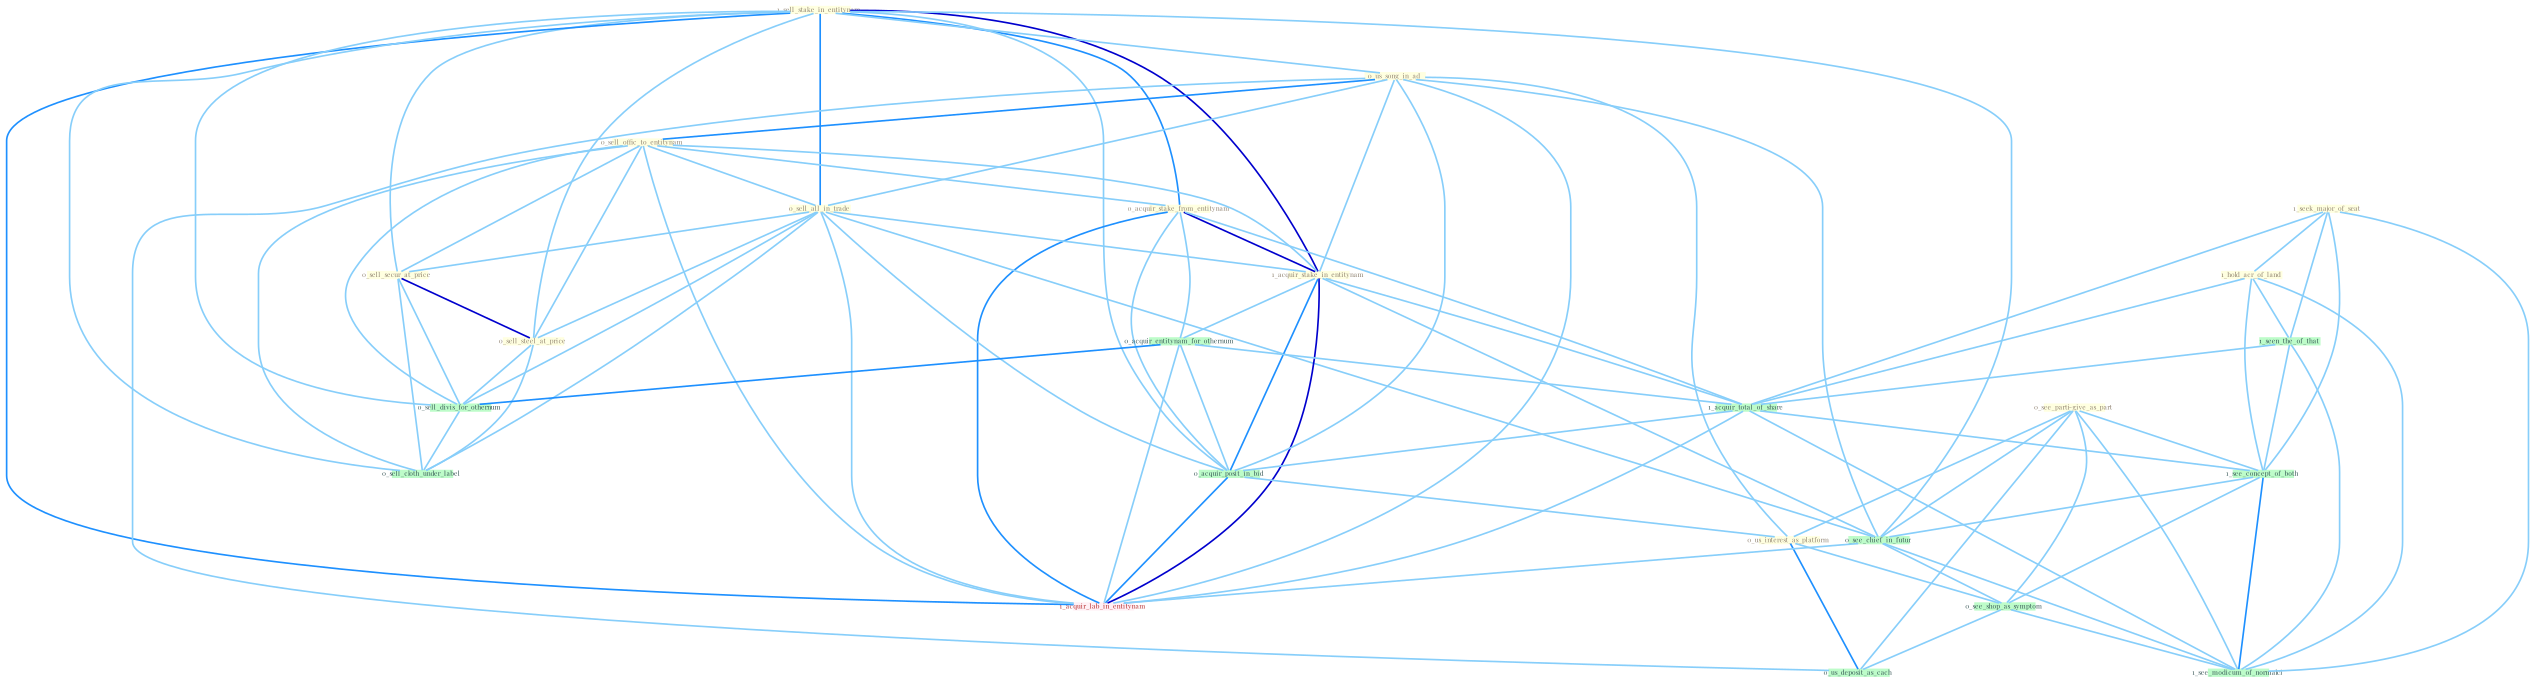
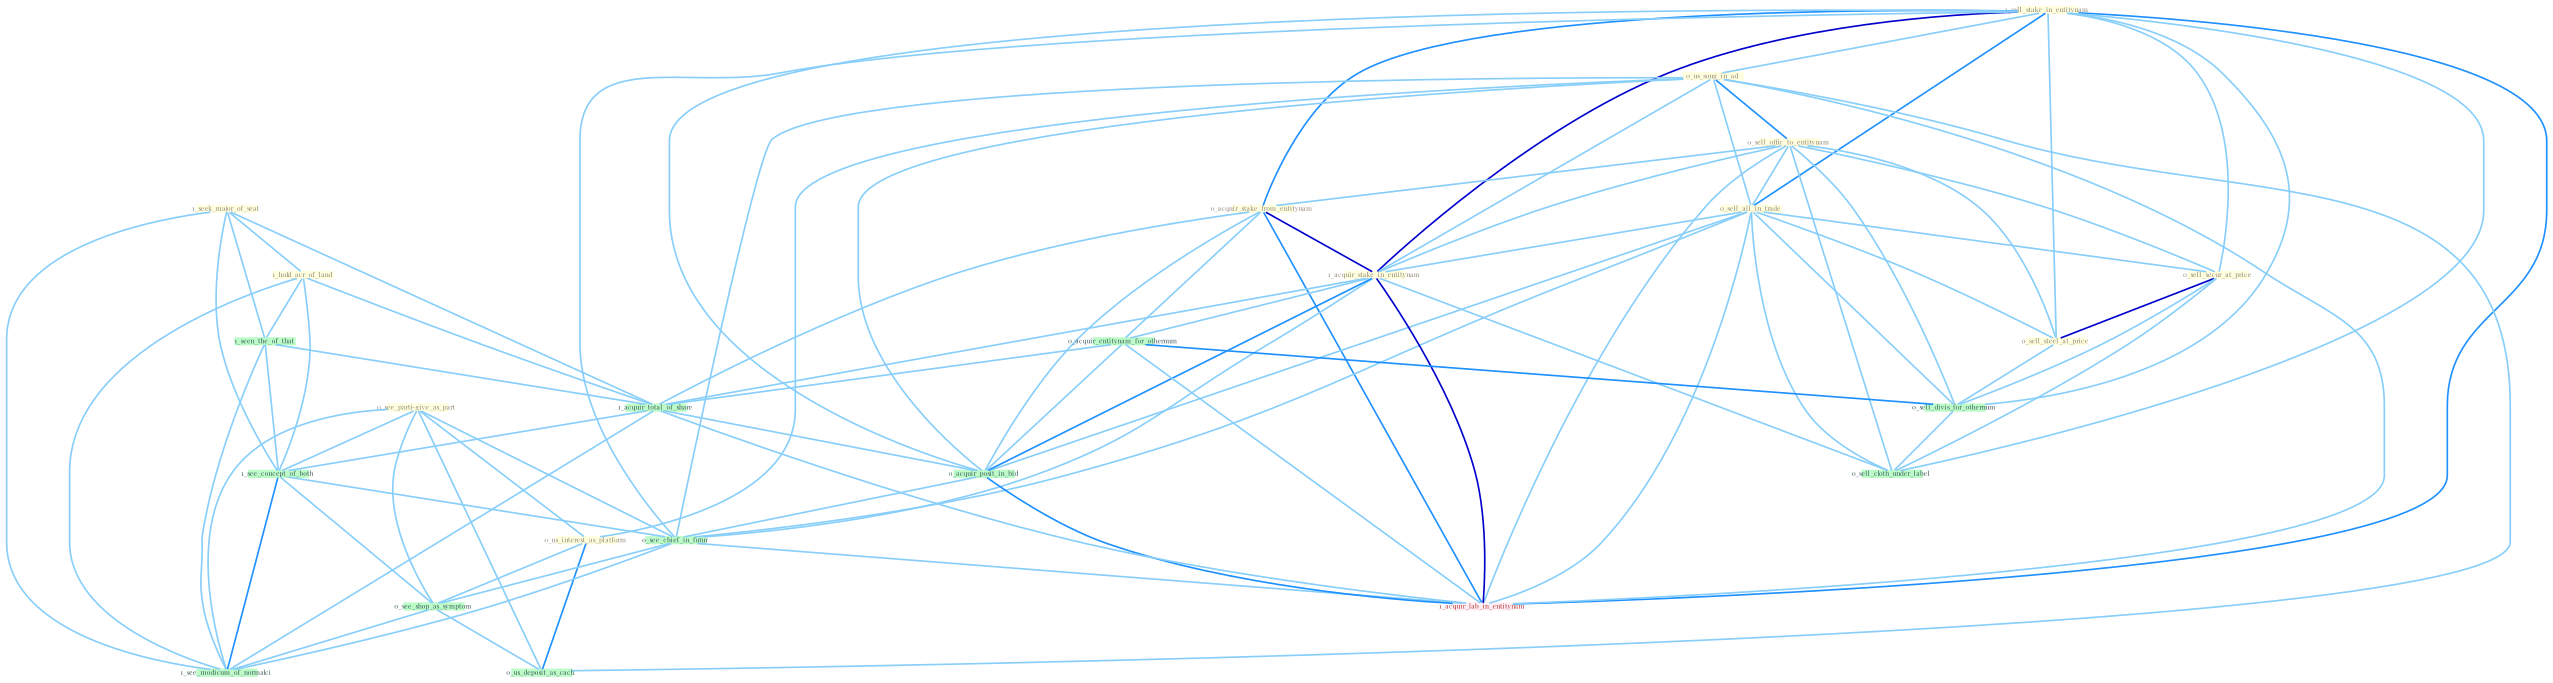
  graph {
    fontname="Playfair Display"
    node [color="#ffffe0" fixedsize=true fontcolor="#8b7d6b" fontname="Playfair Display" fontsize=4 shape=polygon style=filled]
    edge [color="#87cefa" fontname="Playfair Display" w=1]
    "0_see_parti-give_as_part " [height=.06 width=.5]
    "1_sell_stake_in_entitynam " [height=.06 width=.5]
    "0_sell_offic_to_entitynam " [height=.06 width=.5]
    "0_acquir_stake_from_entitynam " [height=.06 width=.5]
    "0_sell_all_in_trade " [height=.06 width=.5]
    "1_seek_major_of_seat " [height=.06 width=.5]
    "1_acquir_stake_in_entitynam " [height=.06 width=.5]
    "1_hold_acr_of_land " [height=.06 width=.5]
    "0_us_song_in_ad " [height=.06 width=.5]
    "0_sell_secur_at_price " [height=.06 width=.5]
    "0_us_interest_as_platform " [height=.06 width=.5]
    "0_sell_steel_at_price " [height=.06 width=.5]
    "1_acquir_lab_in_entitynam " [color="#fff0f5" fontcolor="#b22222" height=.06 width=.5]
    "1_see_concept_of_both " [color="#BDFCC9" fontcolor="#2f4f4f" height=.06 width=.5]
    "0_see_chief_in_futur " [color="#BDFCC9" fontcolor="#2f4f4f" height=.06 width=.5]
    "0_see_shop_as_symptom " [color="#BDFCC9" fontcolor="#2f4f4f" height=.06 width=.5]
    "0_us_deposit_as_cach " [color="#BDFCC9" fontcolor="#2f4f4f" height=.06 width=.5]
    "1_see_modicum_of_normalci " [color="#BDFCC9" fontcolor="#2f4f4f" height=.06 width=.5]
    "0_sell_divis_for_othernum " [color="#BDFCC9" fontcolor="#2f4f4f" height=.06 width=.5]
    "0_sell_cloth_under_label " [color="#BDFCC9" fontcolor="#2f4f4f" height=.06 width=.5]
    "0_acquir_posit_in_bid " [color="#BDFCC9" fontcolor="#2f4f4f" height=.06 width=.5]
    "0_acquir_entitynam_for_othernum " [color="#BDFCC9" fontcolor="#2f4f4f" height=.06 width=.5]
    "1_acquir_total_of_share " [color="#BDFCC9" fontcolor="#2f4f4f" height=.06 width=.5]
    "1_seen_the_of_that " [color="#BDFCC9" fontcolor="#2f4f4f" height=.06 width=.5]
    subgraph sub_1 {
      "0_see_parti-give_as_part "
      "1_sell_stake_in_entitynam "
      "0_sell_offic_to_entitynam "
      "0_acquir_stake_from_entitynam "
      "0_sell_all_in_trade "
      "1_seek_major_of_seat "
      "1_acquir_stake_in_entitynam "
      "1_hold_acr_of_land "
      "0_us_song_in_ad "
      "0_sell_secur_at_price "
      "0_us_interest_as_platform "
      "0_sell_steel_at_price "
    }
    subgraph sub_2 {
      "1_acquir_lab_in_entitynam "
    }
    "0_see_parti-give_as_part " -- "0_us_interest_as_platform "
    "0_see_parti-give_as_part " -- "1_see_concept_of_both "
    "0_see_parti-give_as_part " -- "0_see_chief_in_futur "
    "0_see_parti-give_as_part " -- "0_see_shop_as_symptom " [w=2]
    "0_see_parti-give_as_part " -- "0_us_deposit_as_cach "
    "0_see_parti-give_as_part " -- "1_see_modicum_of_normalci "
    "1_sell_stake_in_entitynam " -- "0_acquir_stake_from_entitynam " [color="#1e90ff" w=2]
    "1_sell_stake_in_entitynam " -- "0_sell_all_in_trade " [color="#1e90ff" w=2]
    "1_sell_stake_in_entitynam " -- "1_acquir_stake_in_entitynam " [color="#0000cd" w=3]
    "1_sell_stake_in_entitynam " -- "0_us_song_in_ad "
    "1_sell_stake_in_entitynam " -- "0_sell_secur_at_price "
    "1_sell_stake_in_entitynam " -- "0_sell_steel_at_price "
    "1_sell_stake_in_entitynam " -- "1_acquir_lab_in_entitynam " [color="#1e90ff" w=2]
    "1_sell_stake_in_entitynam " -- "0_see_chief_in_futur "
    "1_sell_stake_in_entitynam " -- "0_sell_divis_for_othernum "
    "1_sell_stake_in_entitynam " -- "0_sell_cloth_under_label "
    "1_sell_stake_in_entitynam " -- "0_acquir_posit_in_bid "
    "0_sell_offic_to_entitynam " -- "0_acquir_stake_from_entitynam "
    "0_sell_offic_to_entitynam " -- "0_sell_all_in_trade "
    "0_sell_offic_to_entitynam " -- "1_acquir_stake_in_entitynam "
    "0_sell_offic_to_entitynam " -- "0_sell_secur_at_price "
    "0_sell_offic_to_entitynam " -- "0_sell_steel_at_price "
    "0_sell_offic_to_entitynam " -- "1_acquir_lab_in_entitynam "
    "0_sell_offic_to_entitynam " -- "0_sell_divis_for_othernum "
    "0_sell_offic_to_entitynam " -- "0_sell_cloth_under_label "
    "0_acquir_stake_from_entitynam " -- "1_acquir_stake_in_entitynam " [color="#0000cd" w=3]
    "0_acquir_stake_from_entitynam " -- "1_acquir_lab_in_entitynam " [color="#1e90ff" w=2]
    "0_acquir_stake_from_entitynam " -- "0_acquir_posit_in_bid "
    "0_acquir_stake_from_entitynam " -- "0_acquir_entitynam_for_othernum "
    "0_acquir_stake_from_entitynam " -- "1_acquir_total_of_share "
    "0_sell_all_in_trade " -- "1_acquir_stake_in_entitynam "
    "0_sell_all_in_trade " -- "0_us_song_in_ad "
    "0_sell_all_in_trade " -- "0_sell_secur_at_price "
    "0_sell_all_in_trade " -- "0_sell_steel_at_price "
    "0_sell_all_in_trade " -- "1_acquir_lab_in_entitynam "
    "0_sell_all_in_trade " -- "0_see_chief_in_futur "
    "0_sell_all_in_trade " -- "0_sell_divis_for_othernum "
    "0_sell_all_in_trade " -- "0_sell_cloth_under_label "
    "0_sell_all_in_trade " -- "0_acquir_posit_in_bid "
    "1_seek_major_of_seat " -- "1_hold_acr_of_land "
    "1_seek_major_of_seat " -- "1_see_concept_of_both "
    "1_seek_major_of_seat " -- "1_see_modicum_of_normalci "
    "1_seek_major_of_seat " -- "1_acquir_total_of_share "
    "1_seek_major_of_seat " -- "1_seen_the_of_that "
    "1_acquir_stake_in_entitynam " -- "0_us_song_in_ad "
    "1_acquir_stake_in_entitynam " -- "1_acquir_lab_in_entitynam " [color="#0000cd" w=3]
    "1_acquir_stake_in_entitynam " -- "0_see_chief_in_futur "
    "1_acquir_stake_in_entitynam " -- "0_acquir_posit_in_bid " [color="#1e90ff" w=2]
    "1_acquir_stake_in_entitynam " -- "0_acquir_entitynam_for_othernum "
    "1_acquir_stake_in_entitynam " -- "1_acquir_total_of_share "
    "1_hold_acr_of_land " -- "1_see_concept_of_both "
    "1_hold_acr_of_land " -- "1_see_modicum_of_normalci "
    "1_hold_acr_of_land " -- "1_acquir_total_of_share "
    "1_hold_acr_of_land " -- "1_seen_the_of_that "
    "0_us_song_in_ad " -- "0_sell_offic_to_entitynam " [color="#1e90ff" w=2]
    "0_us_song_in_ad " -- "0_us_interest_as_platform "
    "0_us_song_in_ad " -- "1_acquir_lab_in_entitynam "
    "0_us_song_in_ad " -- "0_see_chief_in_futur "
    "0_us_song_in_ad " -- "0_us_deposit_as_cach "
    "0_us_song_in_ad " -- "0_acquir_posit_in_bid "
    "0_sell_secur_at_price " -- "0_sell_steel_at_price " [color="#0000cd" w=3]
    "0_sell_secur_at_price " -- "0_sell_divis_for_othernum "
    "0_sell_secur_at_price " -- "0_sell_cloth_under_label "
    "0_us_interest_as_platform " -- "0_see_shop_as_symptom "
    "0_us_interest_as_platform " -- "0_us_deposit_as_cach " [color="#1e90ff" w=2]
    "0_sell_steel_at_price " -- "0_sell_divis_for_othernum "
-   "0_sell_steel_at_price " -- "0_sell_cloth_under_label "
+   "1_acquir_stake_in_entitynam " -- "0_sell_cloth_under_label "
    "1_see_concept_of_both " -- "0_see_chief_in_futur "
    "1_see_concept_of_both " -- "0_see_shop_as_symptom "
    "1_see_concept_of_both " -- "1_see_modicum_of_normalci " [color="#1e90ff" w=2]
    "0_see_chief_in_futur " -- "1_acquir_lab_in_entitynam "
    "0_see_chief_in_futur " -- "0_see_shop_as_symptom "
    "0_see_chief_in_futur " -- "1_see_modicum_of_normalci "
    "0_see_shop_as_symptom " -- "0_us_deposit_as_cach "
    "0_see_shop_as_symptom " -- "1_see_modicum_of_normalci "
    "0_sell_divis_for_othernum " -- "0_sell_cloth_under_label "
    "0_acquir_posit_in_bid " -- "1_acquir_lab_in_entitynam " [color="#1e90ff" w=2]
-   "0_acquir_posit_in_bid " -- "0_us_interest_as_platform "
+   "0_acquir_posit_in_bid " -- "0_see_chief_in_futur "
    "0_acquir_entitynam_for_othernum " -- "1_acquir_lab_in_entitynam "
    "0_acquir_entitynam_for_othernum " -- "0_sell_divis_for_othernum " [color="#1e90ff" w=2]
    "0_acquir_entitynam_for_othernum " -- "0_acquir_posit_in_bid "
    "0_acquir_entitynam_for_othernum " -- "1_acquir_total_of_share "
    "1_acquir_total_of_share " -- "1_acquir_lab_in_entitynam "
    "1_acquir_total_of_share " -- "1_see_concept_of_both "
    "1_acquir_total_of_share " -- "1_see_modicum_of_normalci "
    "1_acquir_total_of_share " -- "0_acquir_posit_in_bid "
    "1_seen_the_of_that " -- "1_see_concept_of_both "
    "1_seen_the_of_that " -- "1_see_modicum_of_normalci "
    "1_seen_the_of_that " -- "1_acquir_total_of_share "
  }
